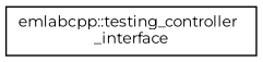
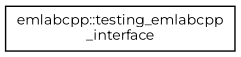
  digraph {
    rankdir=LR
    fontname=Montserrat
-   n1 [color=black fillcolor=white fontname=Montserrat fontsize=10 height=0.2 label="emlabcpp::testing_controller\l_interface" shape=record style=filled width=0.4]
+   n1 [color=black fillcolor=white fontname=Montserrat fontsize=10 height=0.2 label="emlabcpp::testing_emlabcpp\l_interface" shape=record style=filled width=0.4]
  }
